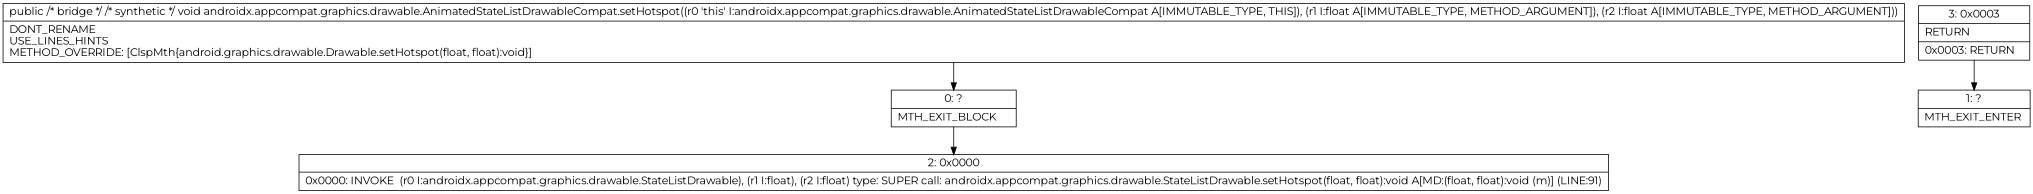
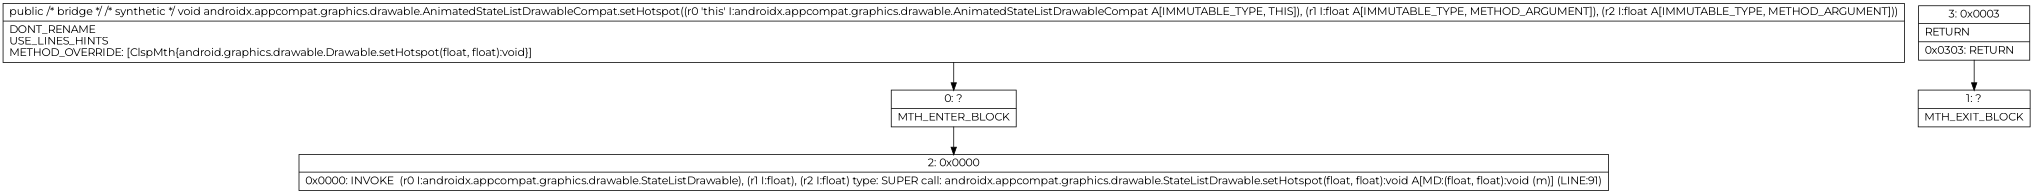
  digraph {
    fontname=Montserrat
    node [fontname=Montserrat shape=record]
    edge [fontname=Montserrat]
-   n1 [label="{0\:\ ?|MTH_EXIT_BLOCK\l}"]
+   n1 [label="{0\:\ ?|MTH_ENTER_BLOCK\l}"]
    n2 [label="{2\:\ 0x0000|0x0000: INVOKE  (r0 I:androidx.appcompat.graphics.drawable.StateListDrawable), (r1 I:float), (r2 I:float) type: SUPER call: androidx.appcompat.graphics.drawable.StateListDrawable.setHotspot(float, float):void A[MD:(float, float):void (m)] (LINE:91)\l}"]
-   n3 [label="{3\:\ 0x0003|RETURN\l|0x0003: RETURN   \l}"]
-   n4 [label="{1\:\ ?|MTH_EXIT_ENTER\l}"]
+   n3 [label="{3\:\ 0x0003|RETURN\l|0x0303: RETURN   \l}"]
+   n4 [label="{1\:\ ?|MTH_EXIT_BLOCK\l}"]
    n5 [label="{public \/* bridge *\/ \/* synthetic *\/ void androidx.appcompat.graphics.drawable.AnimatedStateListDrawableCompat.setHotspot((r0 'this' I:androidx.appcompat.graphics.drawable.AnimatedStateListDrawableCompat A[IMMUTABLE_TYPE, THIS]), (r1 I:float A[IMMUTABLE_TYPE, METHOD_ARGUMENT]), (r2 I:float A[IMMUTABLE_TYPE, METHOD_ARGUMENT]))  | DONT_RENAME\lUSE_LINES_HINTS\lMETHOD_OVERRIDE: [ClspMth\{android.graphics.drawable.Drawable.setHotspot(float, float):void\}]\l}"]
    n1 -> n2
    n3 -> n4
    n5 -> n1
  }
